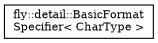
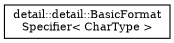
  digraph {
    rankdir=LR
    fontname="DejaVu Serif"
-   n1 [color=black fillcolor=white fontname="DejaVu Serif" fontsize=10 height=0.2 label="fly::detail::BasicFormat\lSpecifier\< CharType \>" shape=record style=filled width=0.4]
+   n1 [color=black fillcolor=white fontname="DejaVu Serif" fontsize=10 height=0.2 label="detail::detail::BasicFormat\lSpecifier\< CharType \>" shape=record style=filled width=0.4]
  }
